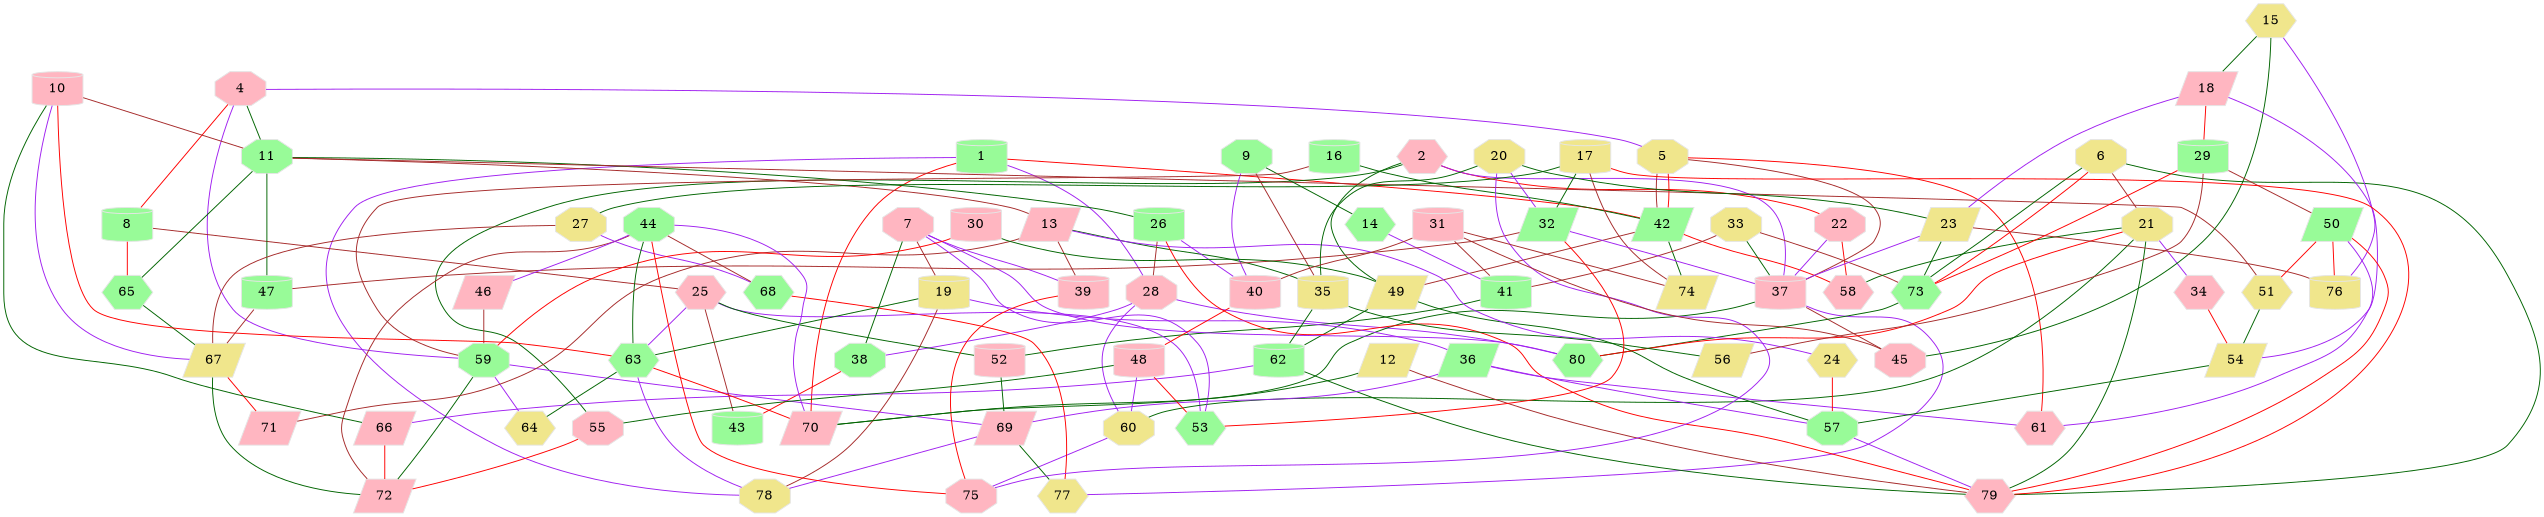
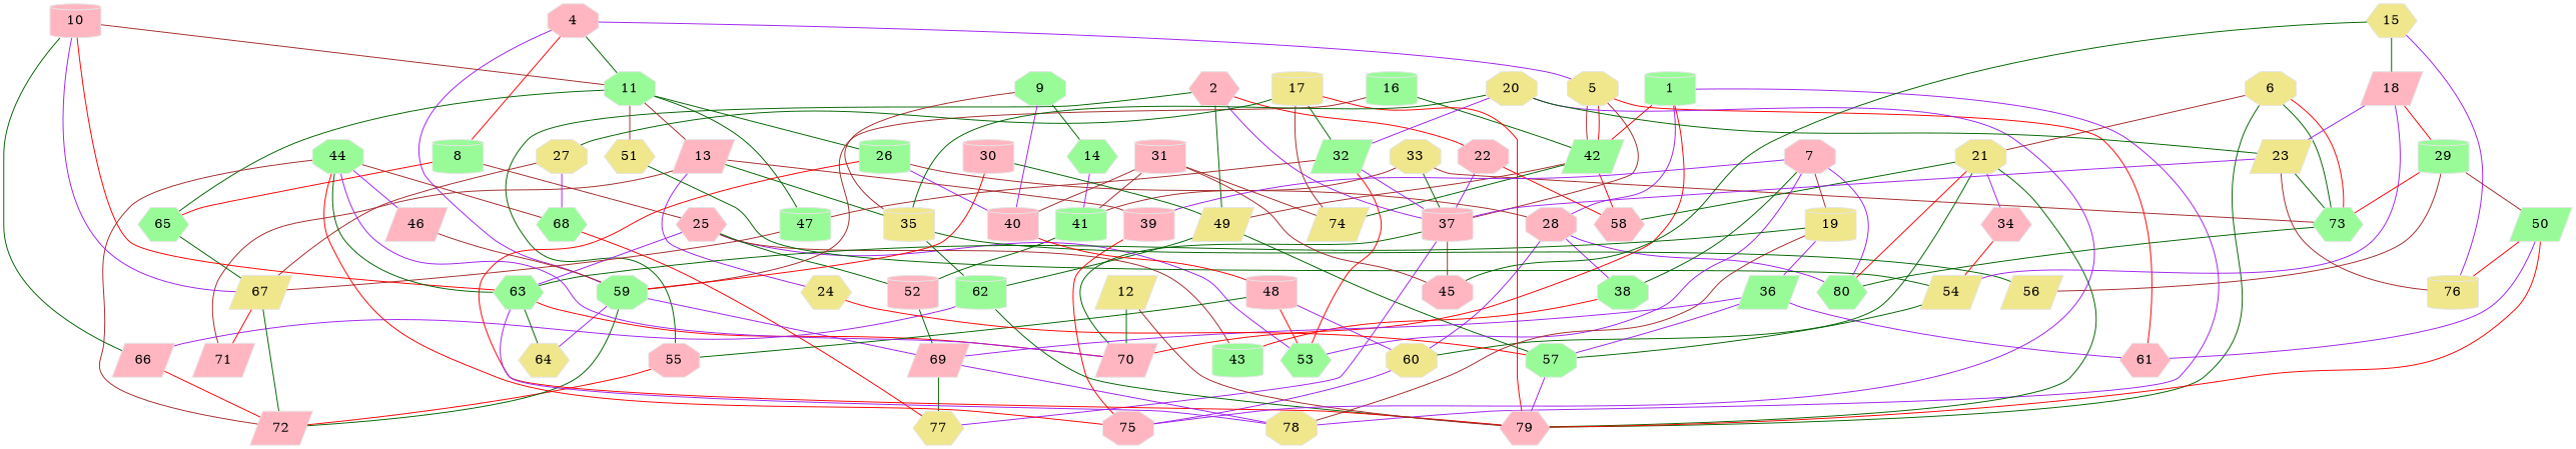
  graph {
    node [color=gray90 fillcolor=lightpink shape=cylinder style=filled]
    edge [color=darkgreen]
    1 [fillcolor=palegreen]
    28 [shape=octagon]
    42 [fillcolor=palegreen shape=parallelogram]
    70 [shape=parallelogram]
    78 [fillcolor=khaki shape=octagon]
    38 [fillcolor=palegreen shape=octagon]
    80 [fillcolor=palegreen shape=hexagon]
    60 [fillcolor=khaki shape=octagon]
    49 [fillcolor=khaki shape=parallelogram]
    74 [fillcolor=khaki shape=parallelogram]
    58 [shape=hexagon]
    2 [shape=hexagon]
    22 [shape=octagon]
    37
    55 [shape=octagon]
    45 [shape=octagon]
    77 [fillcolor=khaki shape=hexagon]
    57 [fillcolor=palegreen shape=octagon]
    62 [fillcolor=palegreen]
    72 [shape=parallelogram]
    33 [fillcolor=khaki shape=octagon]
    73 [fillcolor=palegreen shape=hexagon]
    41 [fillcolor=palegreen]
    68 [fillcolor=palegreen shape=hexagon]
    4 [shape=octagon]
    5 [fillcolor=khaki shape=octagon]
    8 [fillcolor=palegreen]
    11 [fillcolor=palegreen shape=octagon]
    59 [fillcolor=palegreen shape=octagon]
    61 [shape=hexagon]
    25 [shape=hexagon]
    65 [fillcolor=palegreen shape=hexagon]
    13 [shape=parallelogram]
    26 [fillcolor=palegreen]
    47 [fillcolor=palegreen]
    51 [fillcolor=khaki shape=hexagon]
    69 [shape=parallelogram]
    64 [fillcolor=khaki shape=hexagon]
    6 [fillcolor=khaki shape=octagon]
    21 [fillcolor=khaki shape=octagon]
    79 [shape=hexagon]
    34 [shape=hexagon]
    7 [shape=octagon]
    19 [fillcolor=khaki]
    39
    53 [fillcolor=palegreen shape=hexagon]
    63 [fillcolor=palegreen shape=hexagon]
    36 [fillcolor=palegreen shape=parallelogram]
    43 [fillcolor=palegreen]
    75 [shape=octagon]
    52
    67 [fillcolor=khaki shape=parallelogram]
    9 [fillcolor=palegreen shape=octagon]
    14 [fillcolor=palegreen shape=hexagon]
    35 [fillcolor=khaki]
    40
    56 [fillcolor=khaki shape=parallelogram]
    48
    10
    66 [shape=parallelogram]
    71 [shape=parallelogram]
    24 [fillcolor=khaki shape=hexagon]
    54 [fillcolor=khaki shape=parallelogram]
    12 [fillcolor=khaki shape=parallelogram]
    15 [fillcolor=khaki shape=hexagon]
    18 [shape=parallelogram]
    76 [fillcolor=khaki]
    23 [fillcolor=khaki shape=parallelogram]
    29 [fillcolor=palegreen]
    16 [fillcolor=palegreen]
    17 [fillcolor=khaki]
    27 [fillcolor=khaki shape=octagon]
    32 [fillcolor=palegreen shape=parallelogram]
    50 [fillcolor=palegreen shape=parallelogram]
    20 [fillcolor=khaki shape=octagon]
    30
    31
    44 [fillcolor=palegreen shape=octagon]
    46 [shape=parallelogram]
    1 -- 28 [color=purple]
    1 -- 42 [color=red]
    1 -- 70 [color=red]
    1 -- 78 [color=purple]
    28 -- 38 [color=purple]
    28 -- 80 [color=purple]
    28 -- 60 [color=purple]
    42 -- 49 [color=brown]
    42 -- 74
    42 -- 58 [color=red]
    38 -- 43 [color=red]
    60 -- 75 [color=purple]
    49 -- 57
    49 -- 62
    2 -- 49
    2 -- 22 [color=red]
    2 -- 37 [color=purple]
    2 -- 55
    22 -- 58 [color=red]
    22 -- 37 [color=purple]
    37 -- 70
    37 -- 45 [color=brown]
    37 -- 77 [color=purple]
    55 -- 72 [color=red]
    57 -- 79 [color=purple]
    62 -- 79
    62 -- 66 [color=purple]
    33 -- 37
    33 -- 73 [color=brown]
    33 -- 41 [color=brown]
    73 -- 80
    41 -- 52
    68 -- 77 [color=red]
    4 -- 5 [color=purple]
    4 -- 8 [color=red]
    4 -- 11
    4 -- 59 [color=purple]
    5 -- 42 [color=brown]
    5 -- 42 [color=red]
    5 -- 37 [color=brown]
    5 -- 61 [color=red]
    8 -- 25 [color=brown]
    8 -- 65 [color=red]
    11 -- 65
    11 -- 13 [color=brown]
    11 -- 26
    11 -- 47
    11 -- 51 [color=brown]
    59 -- 72
    59 -- 69 [color=purple]
    59 -- 64 [color=purple]
    25 -- 53 [color=purple]
    25 -- 63 [color=purple]
    25 -- 43 [color=brown]
    25 -- 52
    65 -- 67
    13 -- 39 [color=brown]
    13 -- 35
    13 -- 71 [color=brown]
    13 -- 24 [color=purple]
    26 -- 28 [color=brown]
    26 -- 79 [color=red]
    26 -- 40 [color=purple]
    47 -- 67 [color=brown]
    51 -- 54
    69 -- 78 [color=purple]
    69 -- 77
    6 -- 73
    6 -- 73 [color=red]
    6 -- 21 [color=brown]
    6 -- 79
    21 -- 80 [color=red]
    21 -- 60
    21 -- 58
    21 -- 79
    21 -- 34 [color=purple]
    34 -- 54 [color=red]
    7 -- 38
    7 -- 80 [color=purple]
    7 -- 19 [color=brown]
    7 -- 39 [color=purple]
    7 -- 53 [color=purple]
    19 -- 78 [color=brown]
    19 -- 63
    19 -- 36 [color=purple]
    39 -- 75 [color=red]
    63 -- 70 [color=red]
    63 -- 78 [color=purple]
    63 -- 64
    36 -- 57 [color=purple]
    36 -- 61 [color=purple]
    36 -- 69 [color=purple]
    52 -- 69
    67 -- 72
    67 -- 71 [color=red]
    9 -- 14
    9 -- 35 [color=brown]
    9 -- 40 [color=purple]
    14 -- 41 [color=purple]
    35 -- 62
    35 -- 56
    40 -- 48 [color=red]
    48 -- 60 [color=purple]
    48 -- 55
    48 -- 53 [color=red]
    10 -- 11 [color=brown]
    10 -- 63 [color=red]
    10 -- 67 [color=purple]
    10 -- 66
    66 -- 72 [color=red]
    24 -- 57 [color=red]
    54 -- 57
    12 -- 70
    12 -- 79 [color=brown]
    15 -- 45
    15 -- 18
    15 -- 76 [color=purple]
    18 -- 54 [color=purple]
    18 -- 23 [color=purple]
    18 -- 29 [color=red]
    23 -- 37 [color=purple]
    23 -- 73
    23 -- 76 [color=brown]
    29 -- 73 [color=red]
    29 -- 56 [color=brown]
    29 -- 50 [color=brown]
    16 -- 42
    16 -- 59 [color=brown]
    17 -- 74 [color=brown]
    17 -- 79 [color=red]
    17 -- 27
    17 -- 32
    27 -- 68 [color=purple]
    27 -- 67 [color=brown]
    32 -- 37 [color=purple]
    32 -- 47 [color=brown]
    32 -- 53 [color=red]
    50 -- 61 [color=purple]
-   50 -- 51 [color=red]
    50 -- 79 [color=red]
    50 -- 76 [color=red]
    20 -- 75 [color=purple]
    20 -- 35
    20 -- 23
    20 -- 32 [color=purple]
    30 -- 49
    30 -- 59 [color=red]
    31 -- 74 [color=brown]
    31 -- 45 [color=brown]
    31 -- 41 [color=brown]
    31 -- 40 [color=brown]
    44 -- 70 [color=purple]
    44 -- 72 [color=brown]
    44 -- 68 [color=brown]
    44 -- 63
    44 -- 75 [color=red]
    44 -- 46 [color=purple]
    46 -- 59 [color=brown]
  }
